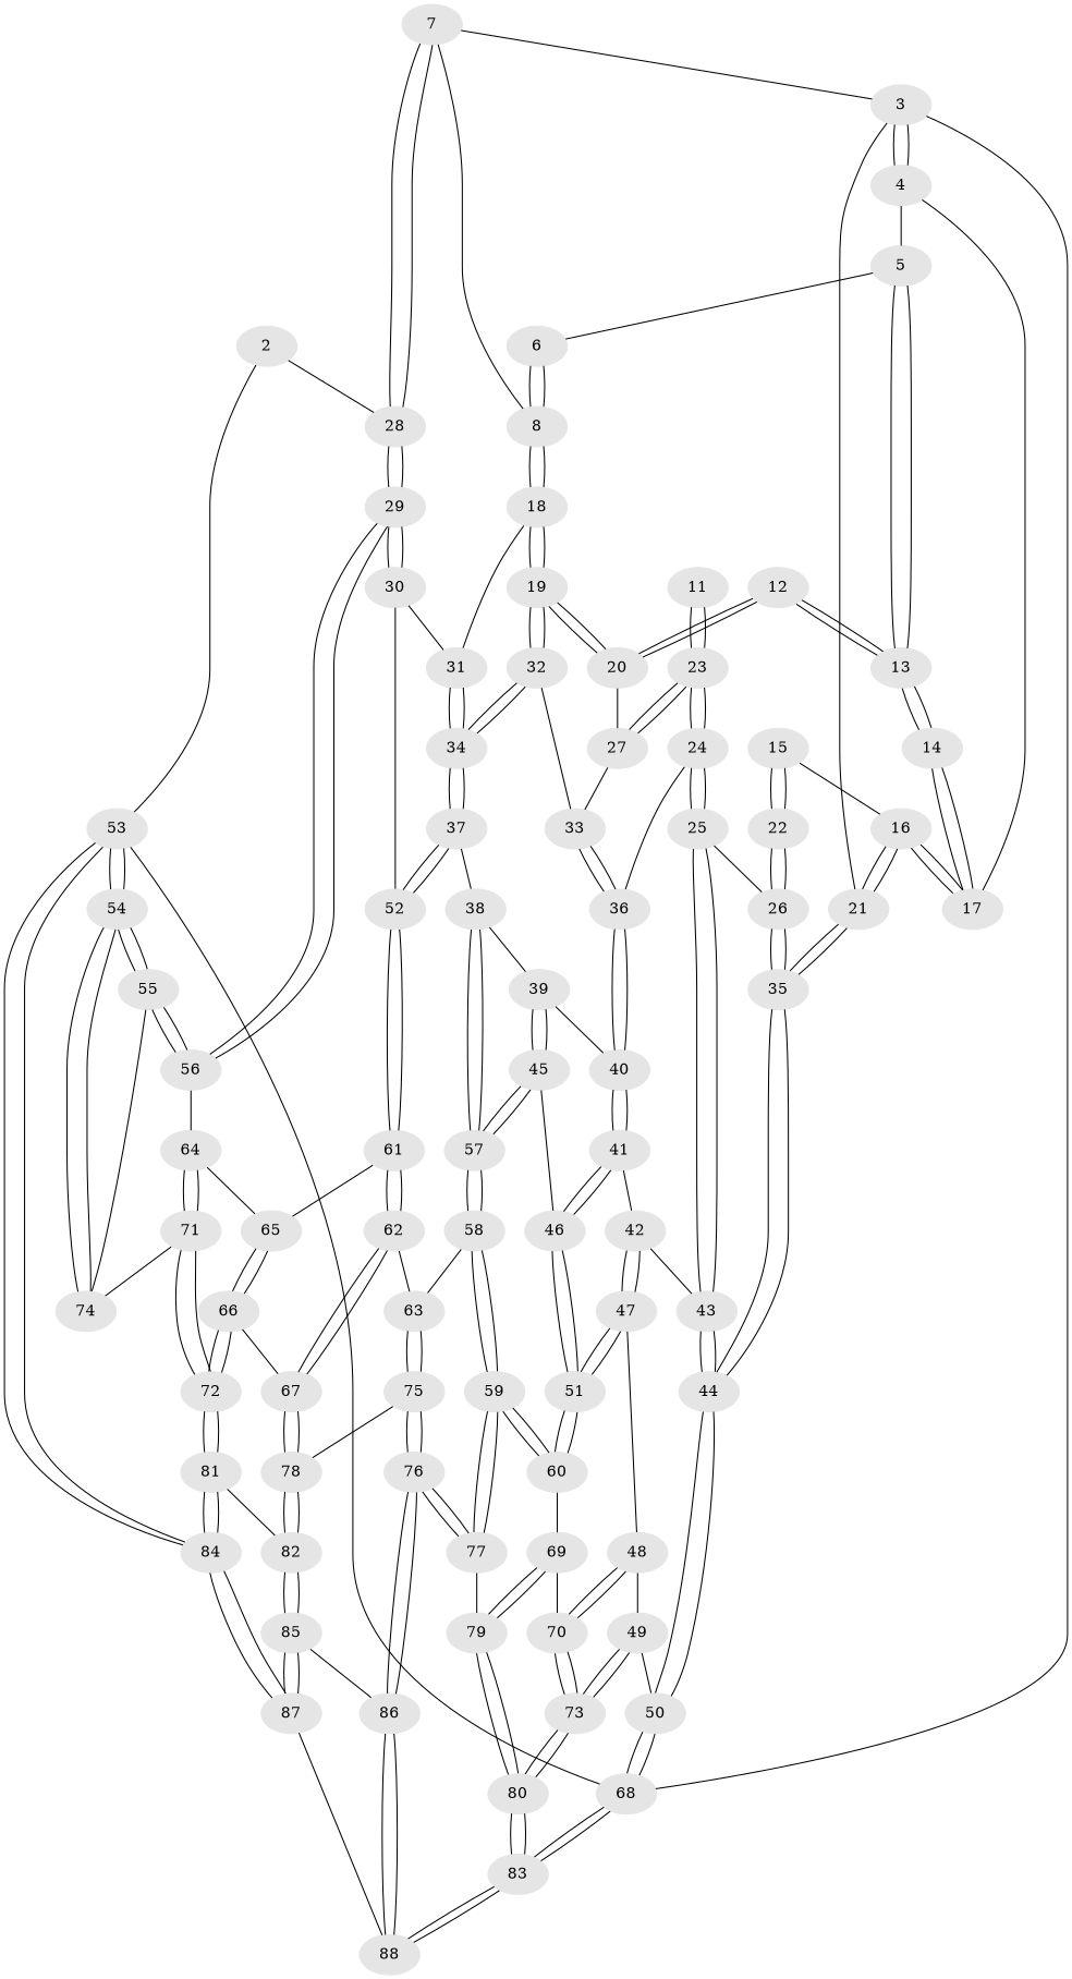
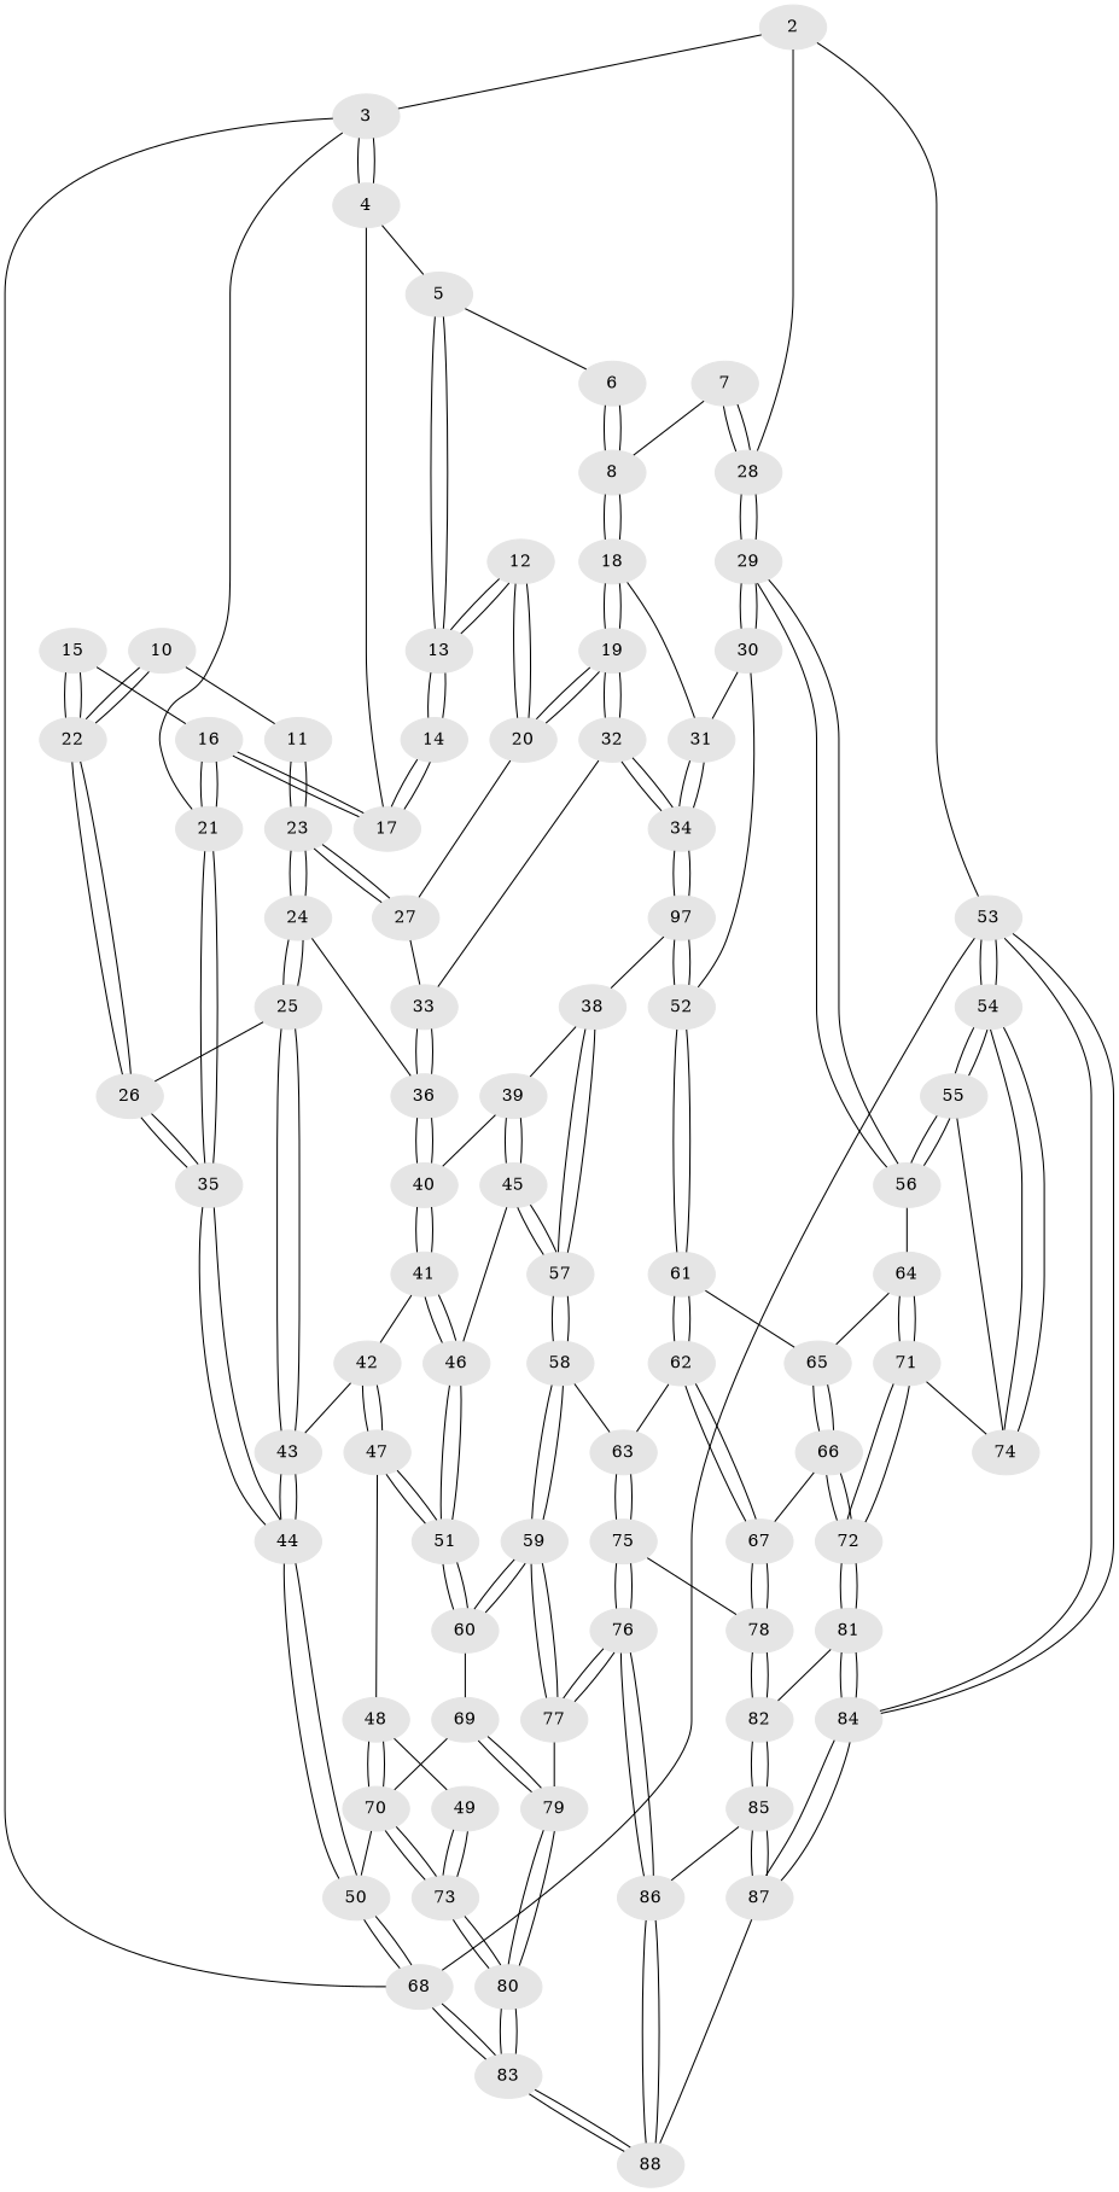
  graph {
    fontname="DejaVu Serif"
    node [color=gray90 fontname="DejaVu Serif" style=filled]
    edge [fontname="DejaVu Serif"]
    2
    3
    28
    53
    7
    8
    4
    21
    68
    29
    54
    84
    5
    17
    35
    83
    6
    13
    14
    18
    19
    31
+   10
    11
    22
    15
    16
    23
    26
    12
    20
    27
    24
    32
    34
    33
    44
    25
    36
    43
    40
    30
    56
    52
    64
    61
-   37
+   37 [label=97]
    38
    50
    41
    39
    57
    45
    58
    46
    42
    47
    51
    48
    60
    49
    70
    73
    80
    69
    62
    65
    55
    74
    87
    71
    59
    63
    77
    75
    79
    67
    66
    78
    76
    72
    81
    82
    88
    86
    85
-   7 -- 3
+   2 -- 3
    2 -- 28
    2 -- 53
    3 -- 4
    3 -- 4
    3 -- 21
    3 -- 68
    28 -- 29
    28 -- 29
    53 -- 68
    53 -- 54
    53 -- 54
    53 -- 84
    53 -- 84
    7 -- 28
    7 -- 28
    7 -- 8
    8 -- 18
    8 -- 18
    4 -- 5
    4 -- 17
    21 -- 35
    21 -- 35
    68 -- 83
    68 -- 83
    29 -- 30
    29 -- 30
    29 -- 56
    29 -- 56
    54 -- 55
    54 -- 55
    54 -- 74
    54 -- 74
    84 -- 87
    84 -- 87
    5 -- 6
    5 -- 13
    5 -- 13
    35 -- 44
    35 -- 44
    83 -- 88
    83 -- 88
    6 -- 8
    6 -- 8
    13 -- 14
    13 -- 14
    14 -- 17
    14 -- 17
    18 -- 19
    18 -- 19
    18 -- 31
    19 -- 20
    19 -- 20
    19 -- 32
    19 -- 32
    31 -- 34
    31 -- 34
+   10 -- 11
+   10 -- 22
+   10 -- 22
    11 -- 23
    11 -- 23
    22 -- 26
    22 -- 26
    15 -- 22
    15 -- 22
    15 -- 16
    16 -- 21
    16 -- 21
    16 -- 17
    16 -- 17
    23 -- 27
    23 -- 27
    23 -- 24
    23 -- 24
    26 -- 35
    26 -- 35
    12 -- 13
    12 -- 13
    12 -- 20
    12 -- 20
    20 -- 27
    27 -- 33
    24 -- 25
    24 -- 25
    24 -- 36
    32 -- 34
    32 -- 34
    32 -- 33
    34 -- 37
    34 -- 37
    33 -- 36
    33 -- 36
    44 -- 50
    44 -- 50
    25 -- 26
    25 -- 43
    25 -- 43
    36 -- 40
    36 -- 40
    43 -- 44
    43 -- 44
    40 -- 41
    40 -- 41
    30 -- 31
    30 -- 52
    56 -- 64
    52 -- 61
    52 -- 61
    64 -- 65
    64 -- 71
    64 -- 71
    61 -- 62
    61 -- 62
    61 -- 65
    37 -- 52
    37 -- 52
    37 -- 38
    38 -- 39
    38 -- 57
    38 -- 57
    50 -- 68
    50 -- 68
    41 -- 46
    41 -- 46
    41 -- 42
    39 -- 40
    39 -- 45
    39 -- 45
    57 -- 58
    57 -- 58
    45 -- 57
    45 -- 57
    45 -- 46
    58 -- 59
    58 -- 59
    58 -- 63
    46 -- 51
    46 -- 51
    42 -- 43
    42 -- 47
    42 -- 47
    47 -- 51
    47 -- 51
    47 -- 48
    51 -- 60
    51 -- 60
    48 -- 49
    48 -- 70
    48 -- 70
    60 -- 69
-   49 -- 50
+   70 -- 50
    49 -- 73
    49 -- 73
    70 -- 73
    70 -- 73
    73 -- 80
    73 -- 80
    80 -- 83
    80 -- 83
    69 -- 70
    69 -- 79
    69 -- 79
    62 -- 63
    62 -- 67
    62 -- 67
    65 -- 66
    65 -- 66
    55 -- 56
    55 -- 56
    55 -- 74
    87 -- 88
    71 -- 74
    71 -- 72
    71 -- 72
    59 -- 60
    59 -- 60
    59 -- 77
    59 -- 77
    63 -- 75
    63 -- 75
    77 -- 79
    75 -- 78
    75 -- 76
    75 -- 76
    79 -- 80
    79 -- 80
    67 -- 78
    67 -- 78
    66 -- 67
    66 -- 72
    66 -- 72
    78 -- 82
    78 -- 82
    76 -- 77
    76 -- 77
    76 -- 86
    76 -- 86
    72 -- 81
    72 -- 81
    81 -- 84
    81 -- 84
    81 -- 82
    82 -- 85
    82 -- 85
    86 -- 88
    86 -- 88
    85 -- 87
    85 -- 87
    85 -- 86
  }
